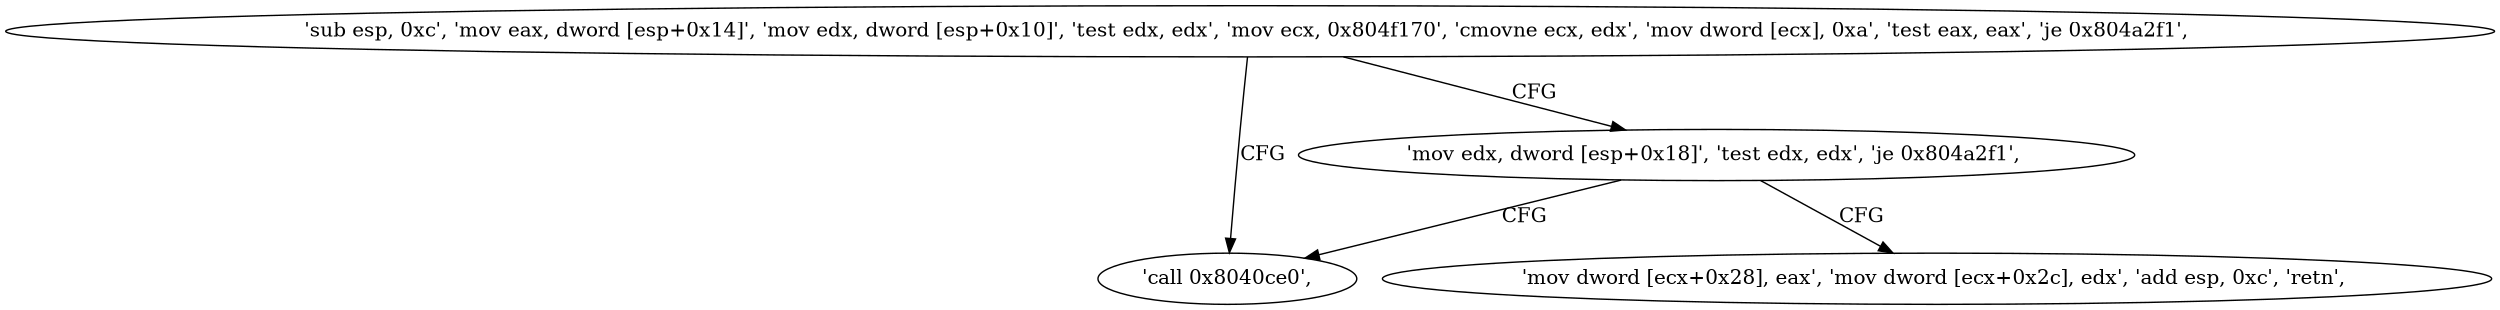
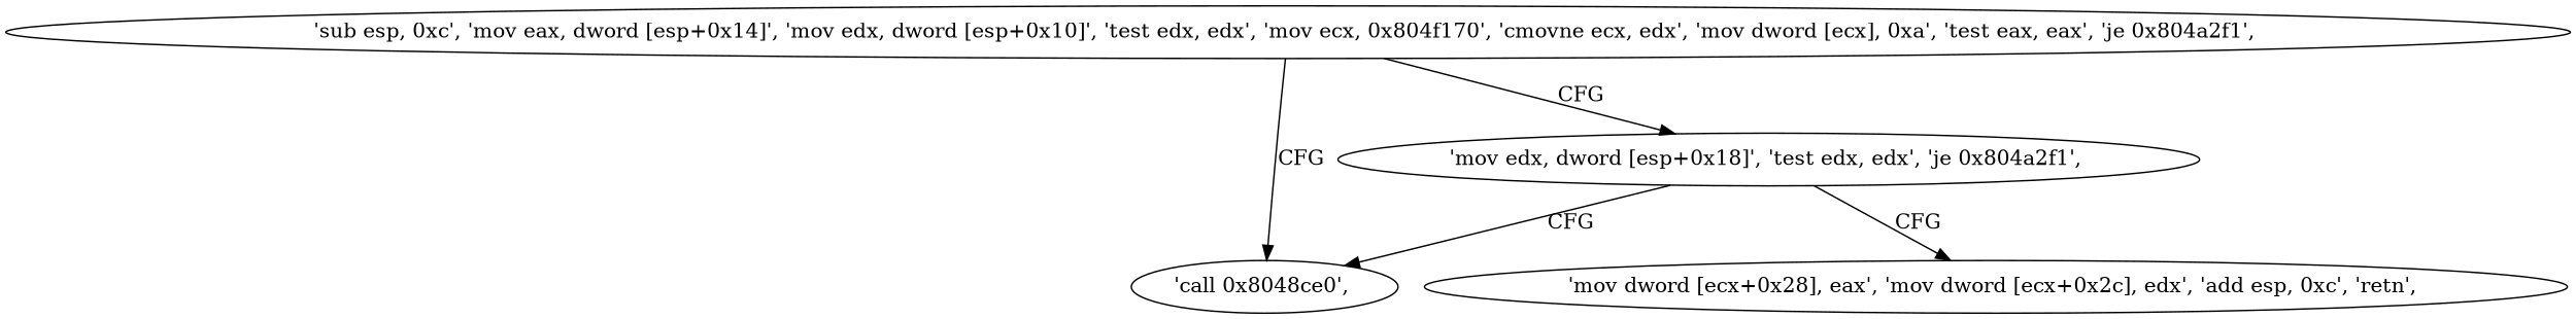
  digraph {
    n1 [label="'sub esp, 0xc', 'mov eax, dword [esp+0x14]', 'mov edx, dword [esp+0x10]', 'test edx, edx', 'mov ecx, 0x804f170', 'cmovne ecx, edx', 'mov dword [ecx], 0xa', 'test eax, eax', 'je 0x804a2f1', "]
-   n2 [label="'call 0x8040ce0',"]
+   n2 [label="'call 0x8048ce0', "]
    n3 [label="'mov edx, dword [esp+0x18]', 'test edx, edx', 'je 0x804a2f1', "]
    n4 [label="'mov dword [ecx+0x28], eax', 'mov dword [ecx+0x2c], edx', 'add esp, 0xc', 'retn', "]
    n1 -> n2 [label=CFG]
    n1 -> n3 [label=CFG]
    n3 -> n2 [label=CFG]
    n3 -> n4 [label=CFG]
  }
